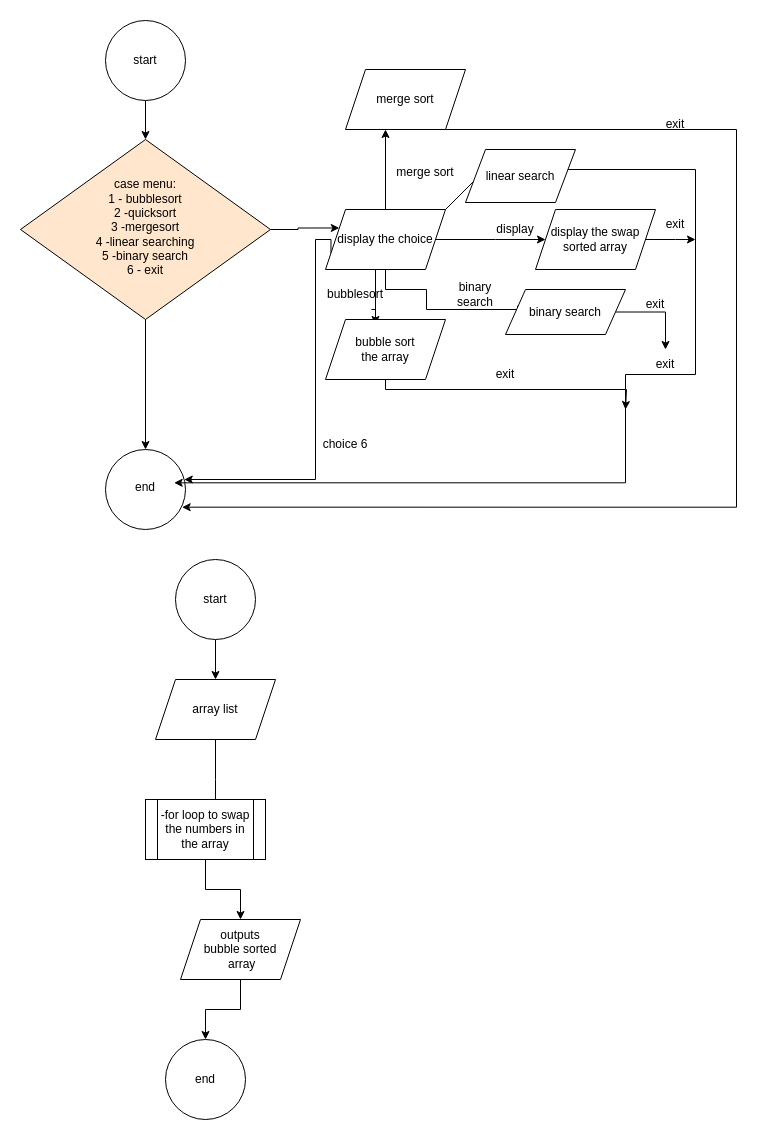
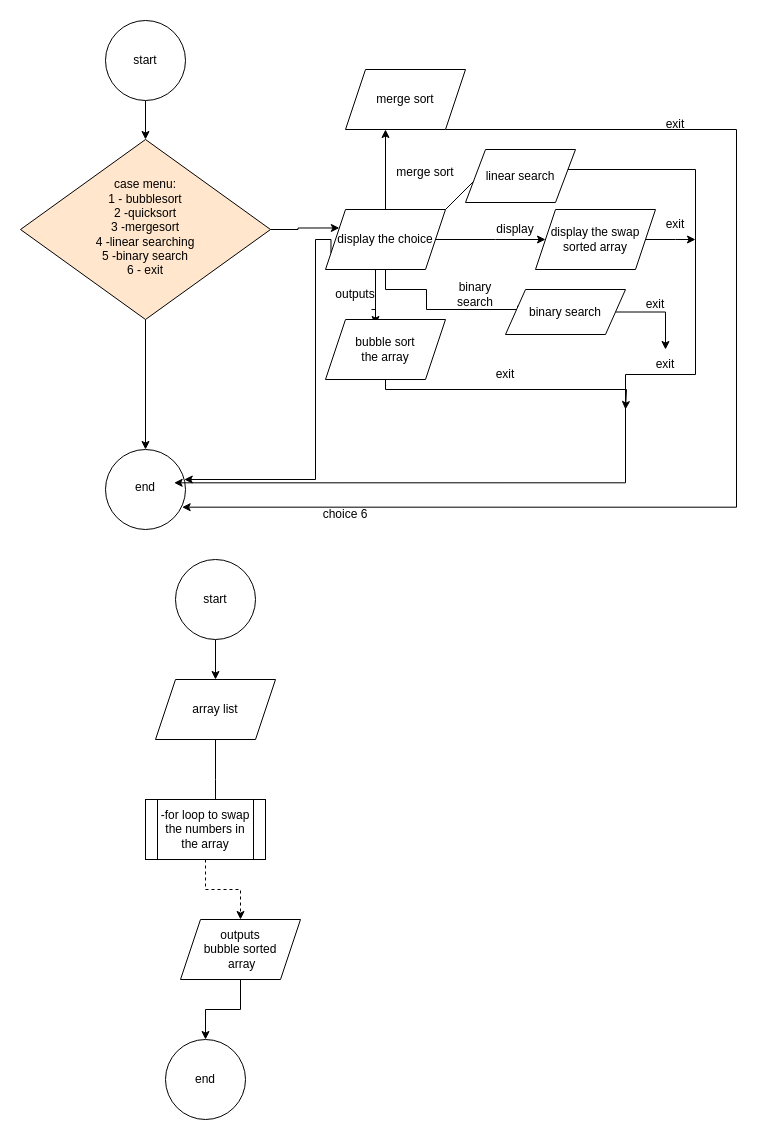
  <mxCell id="0" />
  <mxCell id="1" parent="0" />
  <mxCell id="2" value="" style="edgeStyle=orthogonalEdgeStyle;rounded=0;orthogonalLoop=1;jettySize=auto;html=1;entryX=0;entryY=0.25;entryDx=0;entryDy=0;" edge="1" parent="1" source="4" target="12"><mxGeometry relative="1" as="geometry"><mxPoint x="325" y="209" as="targetPoint" /></mxGeometry></mxCell>
  <mxCell id="3" value="" style="edgeStyle=orthogonalEdgeStyle;rounded=0;orthogonalLoop=1;jettySize=auto;html=1;" edge="1" parent="1" source="4" target="13"><mxGeometry relative="1" as="geometry" /></mxCell>
  <mxCell id="4" value="case menu:&lt;br&gt;1 - bubblesort&lt;br&gt;2 -quicksort&lt;br&gt;3 -mergesort&lt;br&gt;4 -linear searching&lt;br&gt;5 -binary search&lt;br&gt;6 - exit" style="rhombus;whiteSpace=wrap;html=1;shadow=0;fontFamily=Helvetica;fontSize=12;align=center;strokeWidth=1;spacing=6;spacingTop=-4;fillColor=#ffe6cc;" parent="1" vertex="1"><mxGeometry x="20" y="139" width="250" height="180" as="geometry" /></mxCell>
  <mxCell id="5" value="" style="endArrow=classic;html=1;rounded=0;entryX=0.5;entryY=0;entryDx=0;entryDy=0;" edge="1" parent="1" target="4"><mxGeometry width="50" height="50" relative="1" as="geometry"><mxPoint x="145" y="100" as="sourcePoint" /><mxPoint x="145" y="111" as="targetPoint" /></mxGeometry></mxCell>
  <mxCell id="6" value="start" style="ellipse;whiteSpace=wrap;html=1;aspect=fixed;" vertex="1" parent="1"><mxGeometry x="105" y="20" width="80" height="80" as="geometry" /></mxCell>
  <mxCell id="7" value="" style="edgeStyle=orthogonalEdgeStyle;rounded=0;orthogonalLoop=1;jettySize=auto;html=1;" edge="1" parent="1"><mxGeometry relative="1" as="geometry"><mxPoint x="371" y="309" as="sourcePoint" /><mxPoint x="375" y="324" as="targetPoint" /><Array as="points"><mxPoint x="375" y="269" /><mxPoint x="375" y="269" /></Array></mxGeometry></mxCell>
  <mxCell id="8" value="" style="edgeStyle=orthogonalEdgeStyle;rounded=0;orthogonalLoop=1;jettySize=auto;html=1;" edge="1" parent="1" source="12"><mxGeometry relative="1" as="geometry"><mxPoint x="545" y="239" as="targetPoint" /></mxGeometry></mxCell>
  <mxCell id="9" value="" style="edgeStyle=orthogonalEdgeStyle;rounded=0;orthogonalLoop=1;jettySize=auto;html=1;" edge="1" parent="1" source="12"><mxGeometry relative="1" as="geometry"><mxPoint x="385" y="129" as="targetPoint" /></mxGeometry></mxCell>
  <mxCell id="10" value="" style="edgeStyle=orthogonalEdgeStyle;rounded=0;orthogonalLoop=1;jettySize=auto;html=1;exitX=0;exitY=0.75;exitDx=0;exitDy=0;" edge="1" parent="1" source="12" target="13"><mxGeometry relative="1" as="geometry"><mxPoint x="295" y="349" as="sourcePoint" /><mxPoint x="155" y="489" as="targetPoint" /><Array as="points"><mxPoint x="331" y="239" /><mxPoint x="315" y="239" /><mxPoint x="315" y="479" /></Array></mxGeometry></mxCell>
  <mxCell id="11" style="edgeStyle=orthogonalEdgeStyle;rounded=0;orthogonalLoop=1;jettySize=auto;html=1;" edge="1" parent="1" source="12"><mxGeometry relative="1" as="geometry"><mxPoint x="525" y="309" as="targetPoint" /><Array as="points"><mxPoint x="385" y="289" /><mxPoint x="426" y="289" /></Array></mxGeometry></mxCell>
  <mxCell id="12" value="display the choice" style="shape=parallelogram;perimeter=parallelogramPerimeter;whiteSpace=wrap;html=1;fixedSize=1;" vertex="1" parent="1"><mxGeometry x="325" y="209" width="120" height="60" as="geometry" /></mxCell>
  <mxCell id="13" value="end" style="ellipse;whiteSpace=wrap;html=1;shadow=0;strokeWidth=1;spacing=6;spacingTop=-4;" vertex="1" parent="1"><mxGeometry x="105" y="449" width="80" height="80" as="geometry" /></mxCell>
- <mxCell id="14" value="bubblesort" style="text;html=1;strokeColor=none;fillColor=none;align=center;verticalAlign=middle;whiteSpace=wrap;rounded=0;" vertex="1" parent="1"><mxGeometry x="325" y="279" width="60" height="30" as="geometry" /></mxCell>
+ <mxCell id="14" value="outputs" style="text;html=1;strokeColor=none;fillColor=none;align=center;verticalAlign=middle;whiteSpace=wrap;rounded=0;" vertex="1" parent="1"><mxGeometry x="325" y="279" width="60" height="30" as="geometry" /></mxCell>
  <mxCell id="15" value="display" style="text;html=1;strokeColor=none;fillColor=none;align=center;verticalAlign=middle;whiteSpace=wrap;rounded=0;" vertex="1" parent="1"><mxGeometry x="485" y="214" width="60" height="30" as="geometry" /></mxCell>
  <mxCell id="16" value="" style="edgeStyle=orthogonalEdgeStyle;rounded=0;orthogonalLoop=1;jettySize=auto;html=1;entryX=0.958;entryY=0.721;entryDx=0;entryDy=0;entryPerimeter=0;" edge="1" parent="1" target="13"><mxGeometry relative="1" as="geometry"><mxPoint x="445" y="129" as="sourcePoint" /><mxPoint x="195" y="509" as="targetPoint" /><Array as="points"><mxPoint x="736" y="129" /><mxPoint x="736" y="507" /></Array></mxGeometry></mxCell>
- <mxCell id="17" value="choice 6" style="text;html=1;strokeColor=none;fillColor=none;align=center;verticalAlign=middle;whiteSpace=wrap;rounded=0;" vertex="1" parent="1"><mxGeometry x="315" y="429" width="60" height="30" as="geometry" /></mxCell>
+ <mxCell id="17" value="choice 6" style="text;html=1;strokeColor=none;fillColor=none;align=center;verticalAlign=middle;whiteSpace=wrap;rounded=0;" vertex="1" parent="1"><mxGeometry x="315" y="499" width="60" height="30" as="geometry" /></mxCell>
  <mxCell id="18" value="merge sort" style="text;html=1;strokeColor=none;fillColor=none;align=center;verticalAlign=middle;whiteSpace=wrap;rounded=0;" vertex="1" parent="1"><mxGeometry x="395" y="156.5" width="60" height="30" as="geometry" /></mxCell>
  <mxCell id="19" value="" style="endArrow=classic;html=1;rounded=0;" edge="1" parent="1"><mxGeometry width="50" height="50" relative="1" as="geometry"><mxPoint x="445" y="209" as="sourcePoint" /><mxPoint x="495" y="159" as="targetPoint" /></mxGeometry></mxCell>
  <mxCell id="20" style="edgeStyle=orthogonalEdgeStyle;rounded=0;orthogonalLoop=1;jettySize=auto;html=1;entryX=0.983;entryY=0.729;entryDx=0;entryDy=0;entryPerimeter=0;" edge="1" parent="1"><mxGeometry relative="1" as="geometry"><mxPoint x="545" y="169" as="sourcePoint" /><mxPoint x="173.64" y="482.32" as="targetPoint" /><Array as="points"><mxPoint x="695" y="169" /><mxPoint x="695" y="374" /><mxPoint x="625" y="374" /><mxPoint x="625" y="482" /></Array></mxGeometry></mxCell>
  <mxCell id="21" value="merge sort" style="shape=parallelogram;perimeter=parallelogramPerimeter;whiteSpace=wrap;html=1;fixedSize=1;" vertex="1" parent="1"><mxGeometry x="345" y="69" width="120" height="60" as="geometry" /></mxCell>
  <mxCell id="22" value="linear search" style="shape=parallelogram;perimeter=parallelogramPerimeter;whiteSpace=wrap;html=1;fixedSize=1;" vertex="1" parent="1"><mxGeometry x="465" y="149" width="110" height="53" as="geometry" /></mxCell>
  <mxCell id="23" style="edgeStyle=orthogonalEdgeStyle;rounded=0;orthogonalLoop=1;jettySize=auto;html=1;exitX=1;exitY=0.5;exitDx=0;exitDy=0;" edge="1" parent="1" source="24"><mxGeometry relative="1" as="geometry"><mxPoint x="695" y="239" as="targetPoint" /></mxGeometry></mxCell>
  <mxCell id="24" value="display the swap sorted array" style="shape=parallelogram;perimeter=parallelogramPerimeter;whiteSpace=wrap;html=1;fixedSize=1;" vertex="1" parent="1"><mxGeometry x="535" y="209" width="120" height="60" as="geometry" /></mxCell>
  <mxCell id="25" value="exit" style="text;html=1;strokeColor=none;fillColor=none;align=center;verticalAlign=middle;whiteSpace=wrap;rounded=0;" vertex="1" parent="1"><mxGeometry x="645" y="109" width="60" height="30" as="geometry" /></mxCell>
  <mxCell id="26" value="exit" style="text;html=1;strokeColor=none;fillColor=none;align=center;verticalAlign=middle;whiteSpace=wrap;rounded=0;" vertex="1" parent="1"><mxGeometry x="635" y="349" width="60" height="30" as="geometry" /></mxCell>
  <mxCell id="27" value="" style="edgeStyle=orthogonalEdgeStyle;rounded=0;orthogonalLoop=1;jettySize=auto;html=1;" edge="1" parent="1" source="28"><mxGeometry relative="1" as="geometry"><mxPoint x="625" y="409" as="targetPoint" /><Array as="points"><mxPoint x="385" y="389" /><mxPoint x="626" y="389" /></Array></mxGeometry></mxCell>
  <mxCell id="28" value="bubble sort &lt;br&gt;the array" style="shape=parallelogram;perimeter=parallelogramPerimeter;whiteSpace=wrap;html=1;fixedSize=1;" vertex="1" parent="1"><mxGeometry x="325" y="319" width="120" height="60" as="geometry" /></mxCell>
  <mxCell id="29" value="" style="edgeStyle=orthogonalEdgeStyle;rounded=0;orthogonalLoop=1;jettySize=auto;html=1;" edge="1" parent="1" source="30" target="26"><mxGeometry relative="1" as="geometry" /></mxCell>
  <mxCell id="30" value="binary search" style="shape=parallelogram;perimeter=parallelogramPerimeter;whiteSpace=wrap;html=1;fixedSize=1;" vertex="1" parent="1"><mxGeometry x="505" y="289" width="120" height="45" as="geometry" /></mxCell>
  <mxCell id="31" value="exit&lt;br&gt;" style="text;html=1;strokeColor=none;fillColor=none;align=center;verticalAlign=middle;whiteSpace=wrap;rounded=0;" vertex="1" parent="1"><mxGeometry x="475" y="359" width="60" height="30" as="geometry" /></mxCell>
  <mxCell id="32" value="exit" style="text;html=1;strokeColor=none;fillColor=none;align=center;verticalAlign=middle;whiteSpace=wrap;rounded=0;" vertex="1" parent="1"><mxGeometry x="625" y="289" width="60" height="30" as="geometry" /></mxCell>
  <mxCell id="33" value="exit" style="text;html=1;strokeColor=none;fillColor=none;align=center;verticalAlign=middle;whiteSpace=wrap;rounded=0;" vertex="1" parent="1"><mxGeometry x="645" y="209" width="60" height="30" as="geometry" /></mxCell>
  <mxCell id="34" value="binary search" style="text;html=1;strokeColor=none;fillColor=none;align=center;verticalAlign=middle;whiteSpace=wrap;rounded=0;" vertex="1" parent="1"><mxGeometry x="445" y="279" width="60" height="30" as="geometry" /></mxCell>
  <mxCell id="35" value="" style="edgeStyle=orthogonalEdgeStyle;rounded=0;orthogonalLoop=1;jettySize=auto;html=1;" edge="1" parent="1" source="36" target="38"><mxGeometry relative="1" as="geometry" /></mxCell>
  <mxCell id="36" value="start" style="ellipse;whiteSpace=wrap;html=1;aspect=fixed;" vertex="1" parent="1"><mxGeometry x="175" y="559" width="80" height="80" as="geometry" /></mxCell>
  <mxCell id="37" value="" style="edgeStyle=orthogonalEdgeStyle;rounded=0;orthogonalLoop=1;jettySize=auto;html=1;" edge="1" parent="1" source="38"><mxGeometry relative="1" as="geometry"><mxPoint x="215" y="819" as="targetPoint" /></mxGeometry></mxCell>
  <mxCell id="38" value="array list" style="shape=parallelogram;perimeter=parallelogramPerimeter;whiteSpace=wrap;html=1;fixedSize=1;" vertex="1" parent="1"><mxGeometry x="155" y="679" width="120" height="60" as="geometry" /></mxCell>
- <mxCell id="39" value="" style="edgeStyle=orthogonalEdgeStyle;rounded=0;orthogonalLoop=1;jettySize=auto;html=1;" edge="1" parent="1" source="40" target="43"><mxGeometry relative="1" as="geometry" /></mxCell>
+ <mxCell id="39" value="" style="edgeStyle=orthogonalEdgeStyle;rounded=0;orthogonalLoop=1;jettySize=auto;html=1;dashed=1;" edge="1" parent="1" source="40" target="43"><mxGeometry relative="1" as="geometry" /></mxCell>
  <mxCell id="40" value="-for loop to swap the numbers in the array" style="shape=process;whiteSpace=wrap;html=1;backgroundOutline=1;" vertex="1" parent="1"><mxGeometry x="145" y="799" width="120" height="60" as="geometry" /></mxCell>
  <mxCell id="41" value="end" style="ellipse;whiteSpace=wrap;html=1;" vertex="1" parent="1"><mxGeometry x="165" y="1039" width="80" height="80" as="geometry" /></mxCell>
  <mxCell id="42" value="" style="edgeStyle=orthogonalEdgeStyle;rounded=0;orthogonalLoop=1;jettySize=auto;html=1;" edge="1" parent="1" source="43" target="41"><mxGeometry relative="1" as="geometry" /></mxCell>
  <mxCell id="43" value="outputs&lt;br&gt;bubble sorted&lt;br&gt;&amp;nbsp;array" style="shape=parallelogram;perimeter=parallelogramPerimeter;whiteSpace=wrap;html=1;fixedSize=1;" vertex="1" parent="1"><mxGeometry x="180" y="919" width="120" height="60" as="geometry" /></mxCell>
